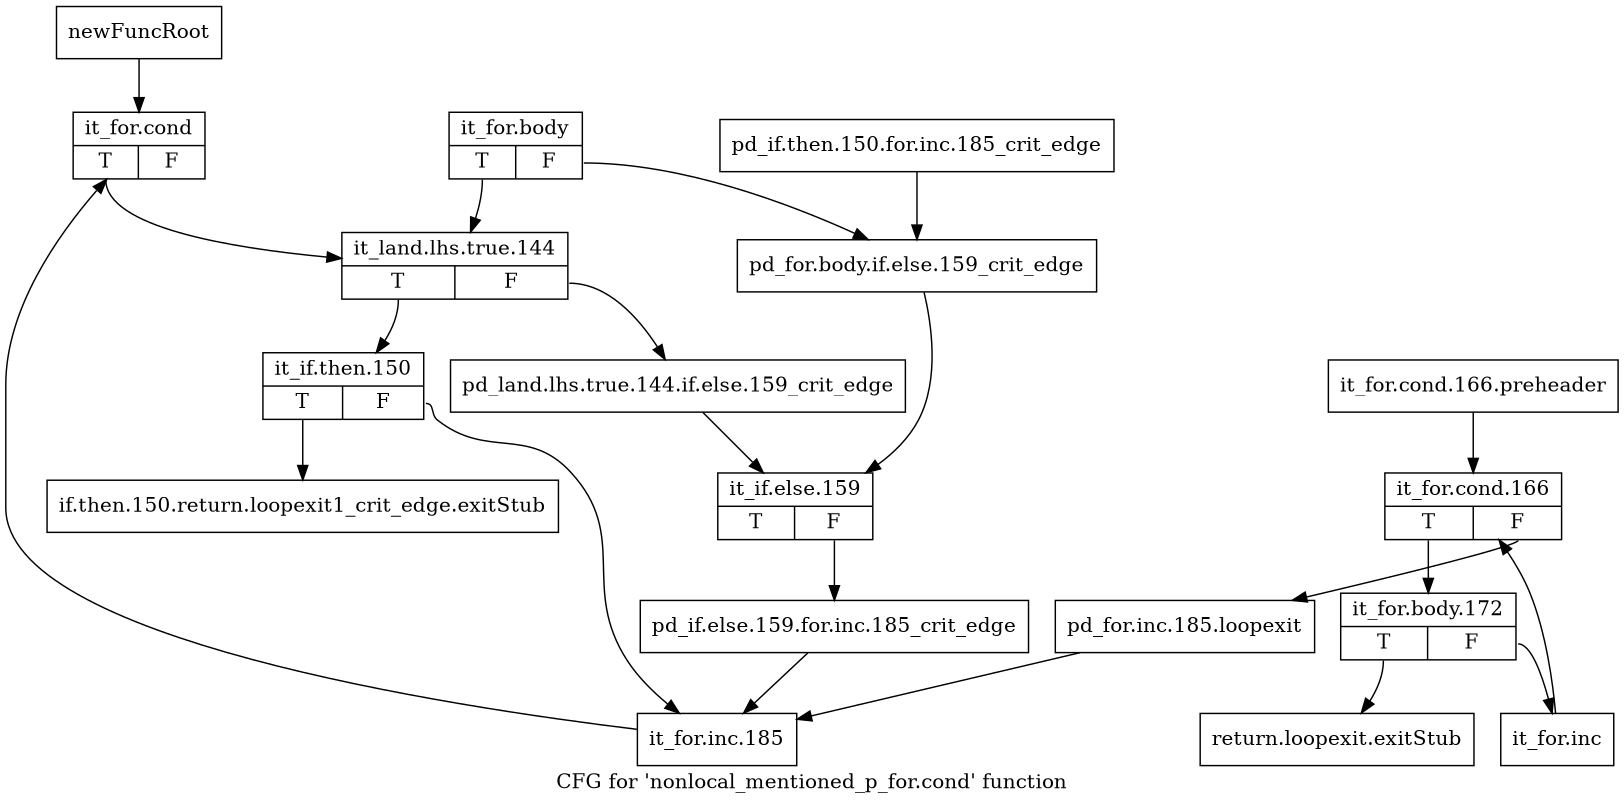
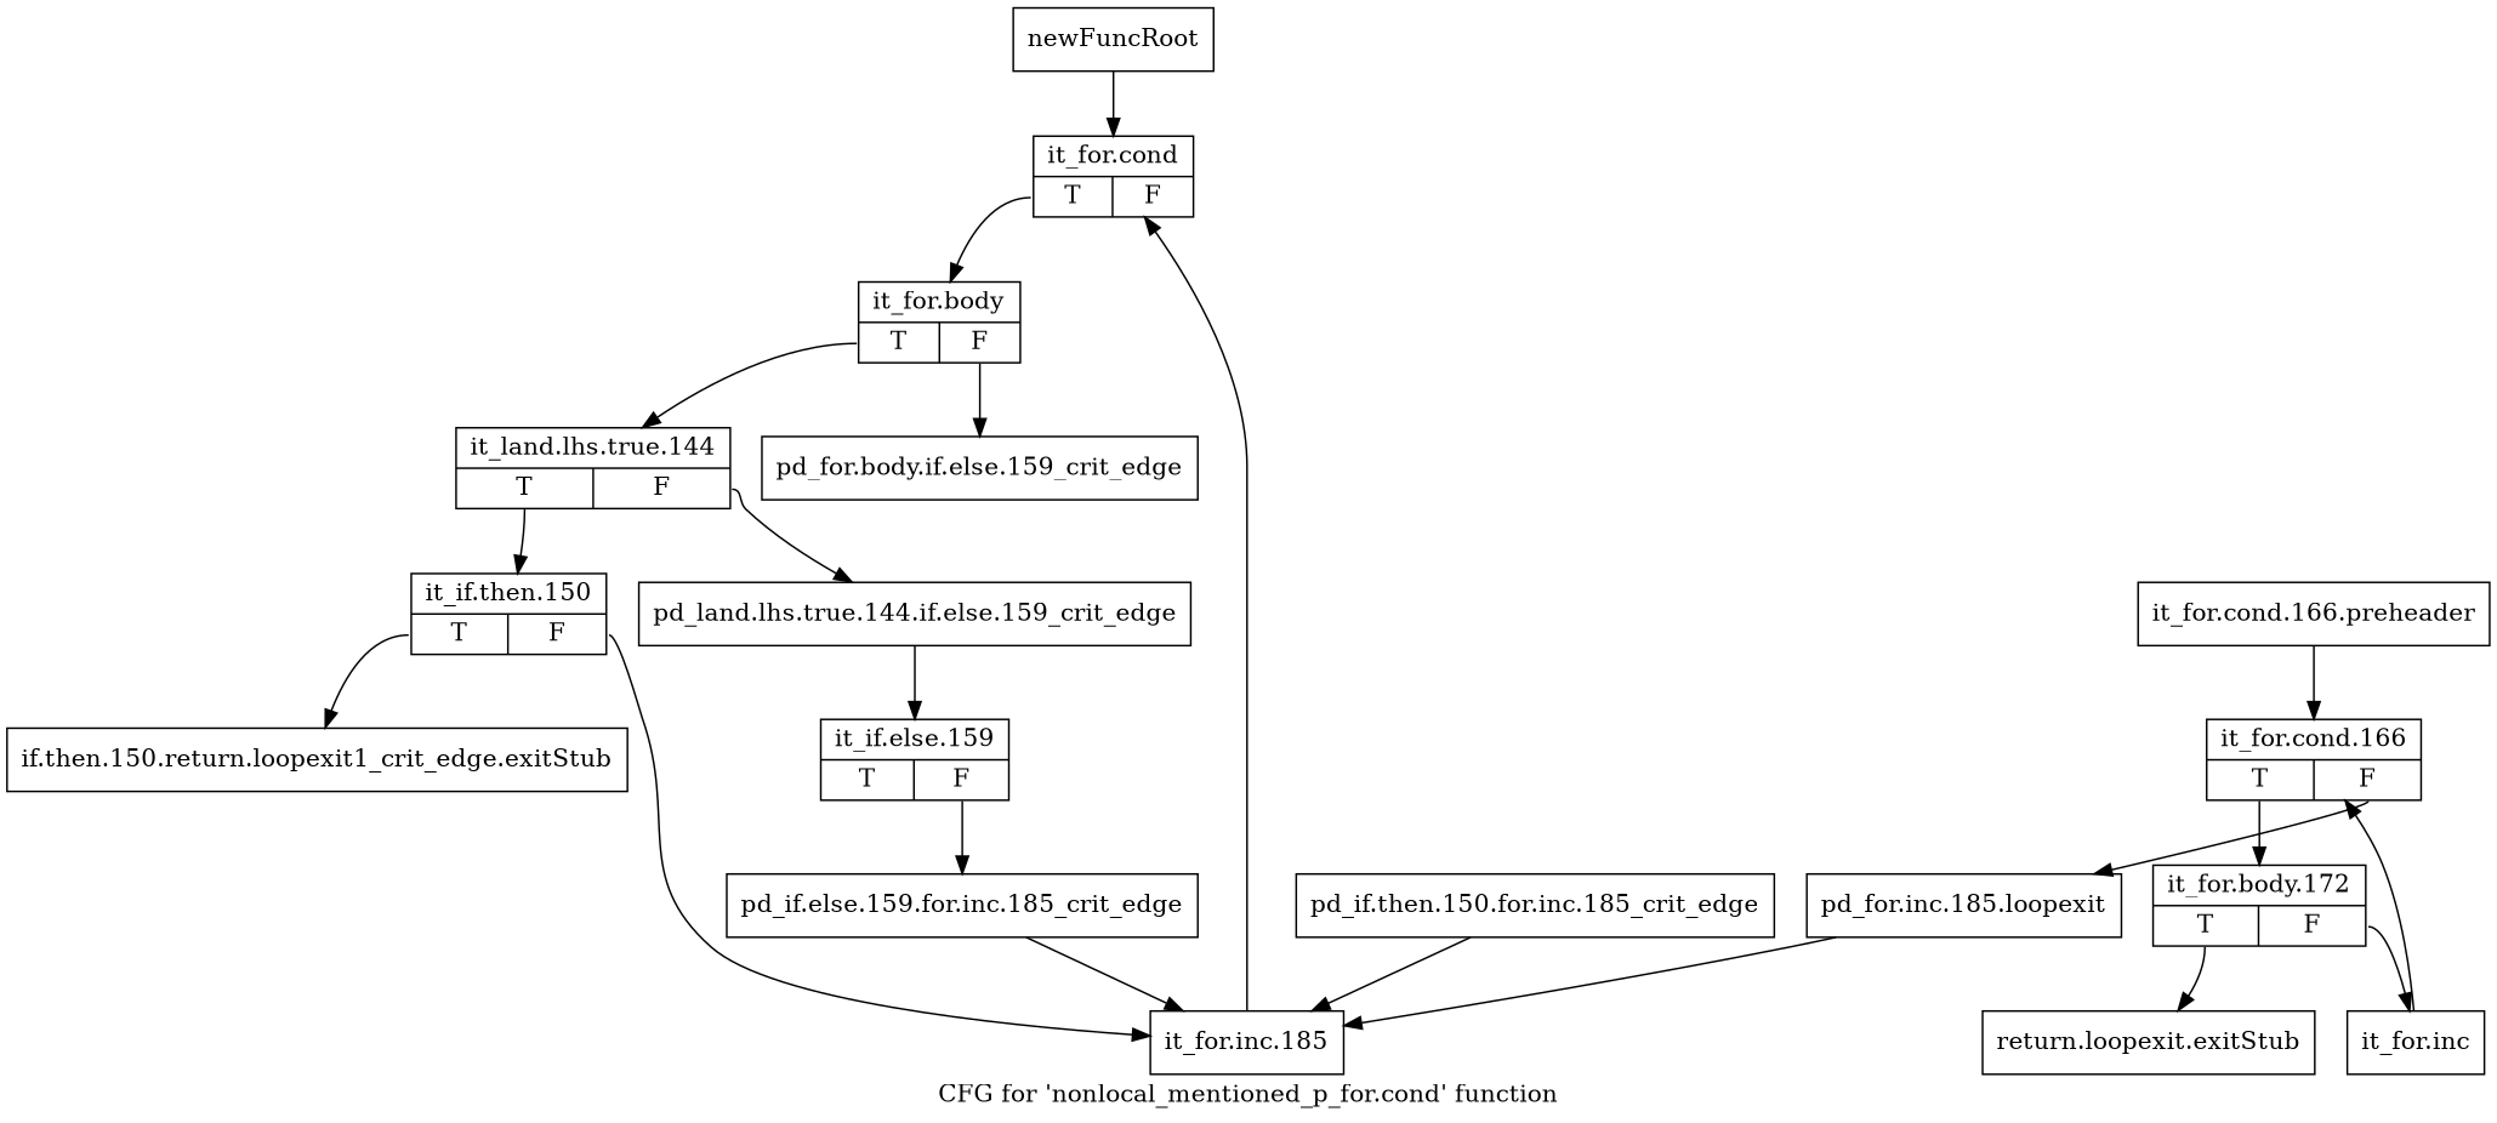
  digraph {
    label="CFG for 'nonlocal_mentioned_p_for.cond' function"
    node [shape=record]
    n1 [label="{newFuncRoot}"]
    n2 [label="{it_for.cond|{<s0>T|<s1>F}}"]
    n3 [label="{it_for.body|{<s0>T|<s1>F}}"]
    n4 [label="{it_land.lhs.true.144|{<s0>T|<s1>F}}"]
    n5 [label="{pd_for.body.if.else.159_crit_edge}"]
    n6 [label="{return.loopexit.exitStub}"]
    n7 [label="{if.then.150.return.loopexit1_crit_edge.exitStub}"]
    n8 [label="{it_if.then.150|{<s0>T|<s1>F}}"]
    n9 [label="{pd_land.lhs.true.144.if.else.159_crit_edge}"]
    n10 [label="{it_if.else.159|{<s0>T|<s1>F}}"]
    n11 [label="{it_for.inc.185}"]
    n12 [label="{pd_if.else.159.for.inc.185_crit_edge}"]
    n13 [label="{it_for.cond.166.preheader}"]
    n14 [label="{it_for.cond.166|{<s0>T|<s1>F}}"]
    n15 [label="{pd_if.then.150.for.inc.185_crit_edge}"]
    n16 [label="{it_for.body.172|{<s0>T|<s1>F}}"]
    n17 [label="{pd_for.inc.185.loopexit}"]
    n18 [label="{it_for.inc}"]
    n1 -> n2
-   n2 -> n4 [tailport=s0]
+   n2 -> n3 [tailport=s0]
    n3 -> n4 [tailport=s0]
    n3 -> n5 [tailport=s1]
    n4 -> n8 [tailport=s0]
    n4 -> n9 [tailport=s1]
-   n5 -> n10
    n8 -> n7 [tailport=s0]
    n8 -> n11 [tailport=s1]
    n9 -> n10
    n10 -> n12 [tailport=s1]
    n11 -> n2
    n12 -> n11
    n13 -> n14
    n14 -> n16 [tailport=s0]
    n14 -> n17 [tailport=s1]
-   n15 -> n5
+   n15 -> n11
    n16 -> n6 [tailport=s0]
    n16 -> n18 [tailport=s1]
    n17 -> n11
    n18 -> n14
  }
